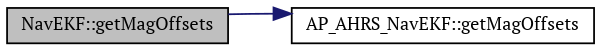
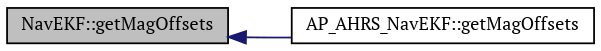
  digraph {
    rankdir=LR
    fontname="PT Serif"
    node [color=black fontname="PT Serif" fontsize=10 shape=record style=filled]
    n1 [fillcolor=grey75 fontcolor=black height=0.2 label="NavEKF::getMagOffsets" width=0.4]
    n2 [fillcolor=white height=0.2 label="AP_AHRS_NavEKF::getMagOffsets" width=0.4]
-   n2 -> n1 [color=midnightblue dir=back fontname="PT Serif" fontsize=10 labelfontname=Helvetica labelfontsize=10 style=solid]
+   n1 -> n2 [color=midnightblue dir=back fontname="PT Serif" fontsize=10 labelfontname=Helvetica labelfontsize=10 style=solid]
  }
